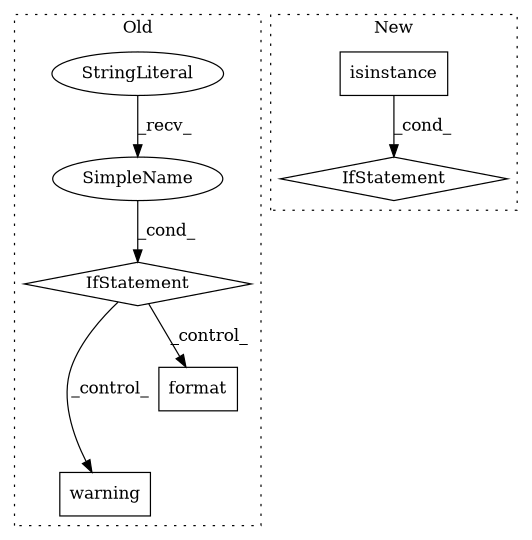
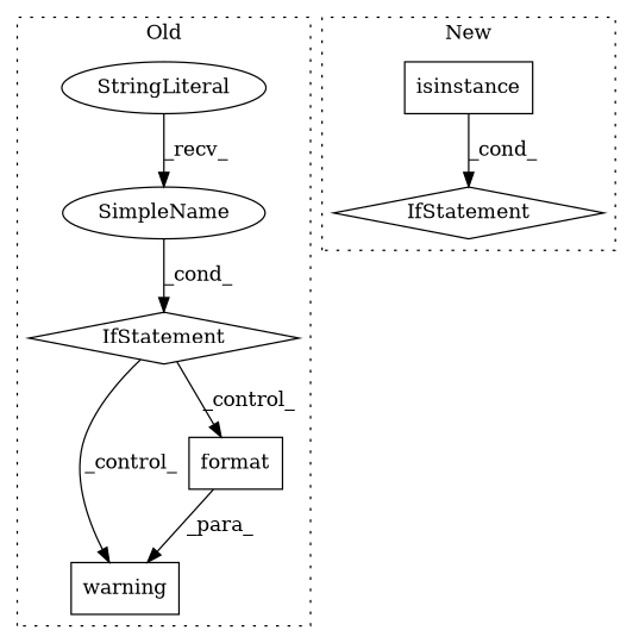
  digraph {
    node [a=32 l="4,2" shape=box]
    n1 [l="8,1" label=warning s="8089,8209"]
    n2 [a=25 label=IfStatement s="7993,8072" shape=diamond]
    n3 [l="7,1" label=format s="8182,8208"]
    n4 [a=42 label=SimpleName shape=ellipse l=""]
    n5 [a=45 l=84 label=StringLiteral s=8097 shape=ellipse]
    n6 [l="11,1" label=isinstance s="9978,10018"]
    n7 [a=25 label=IfStatement s="9974,10061" shape=diamond]
    subgraph cluster_1 {
      label=Old
      style=dotted
      n1
      n2
      n3
      n4
      n5
    }
    subgraph cluster_2 {
      label=New
      style=dotted
      n6
      n7
    }
    n2 -> n1 [label=_control_]
    n2 -> n3 [label=_control_]
+   n3 -> n1 [label=_para_]
    n4 -> n2 [label=_cond_]
    n5 -> n4 [label=_recv_]
    n6 -> n7 [label=_cond_]
  }
